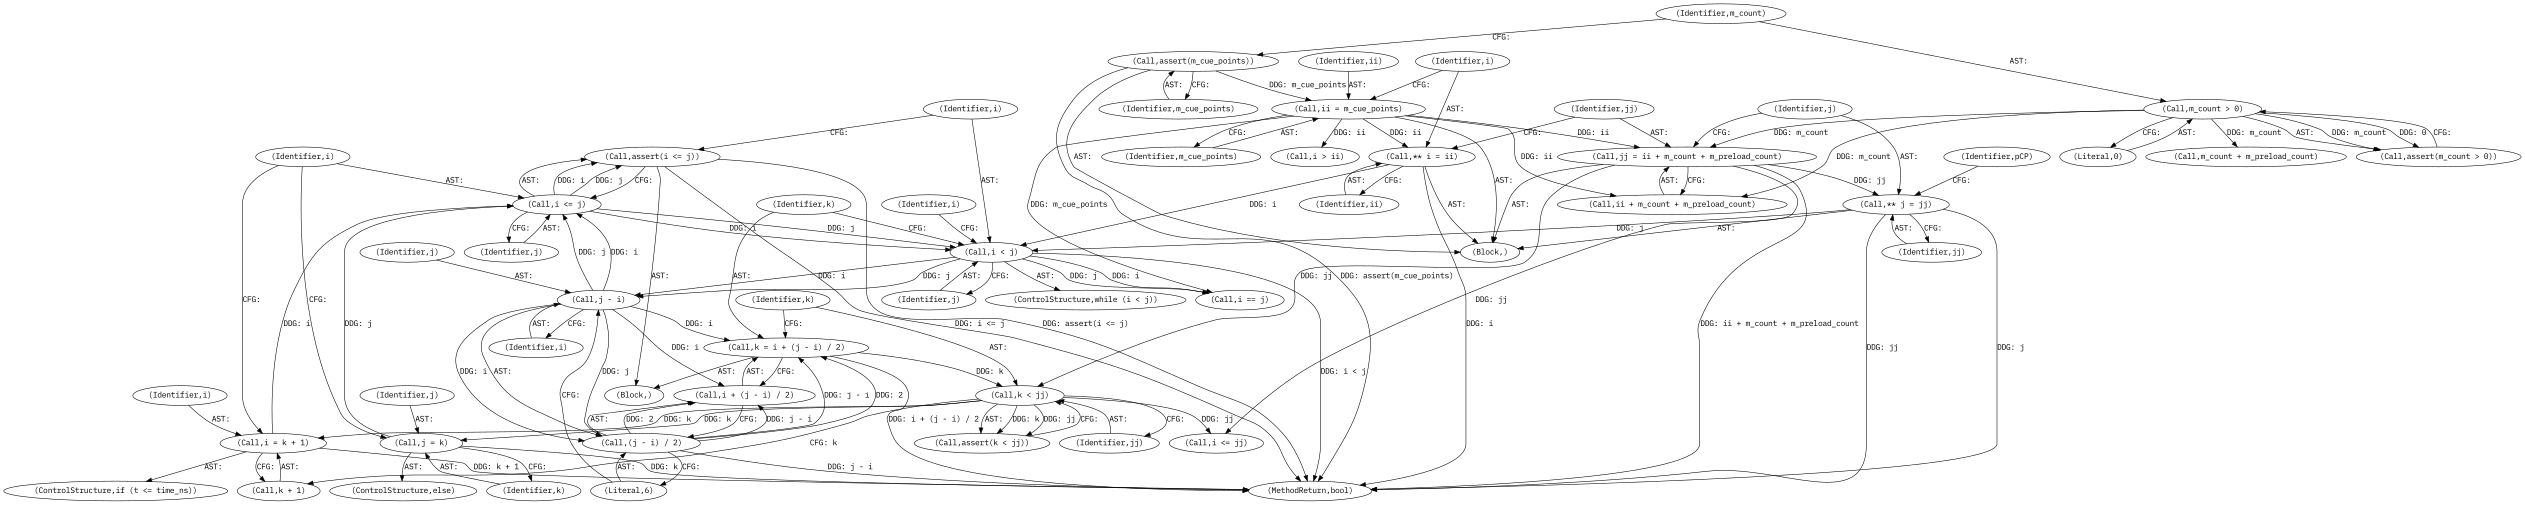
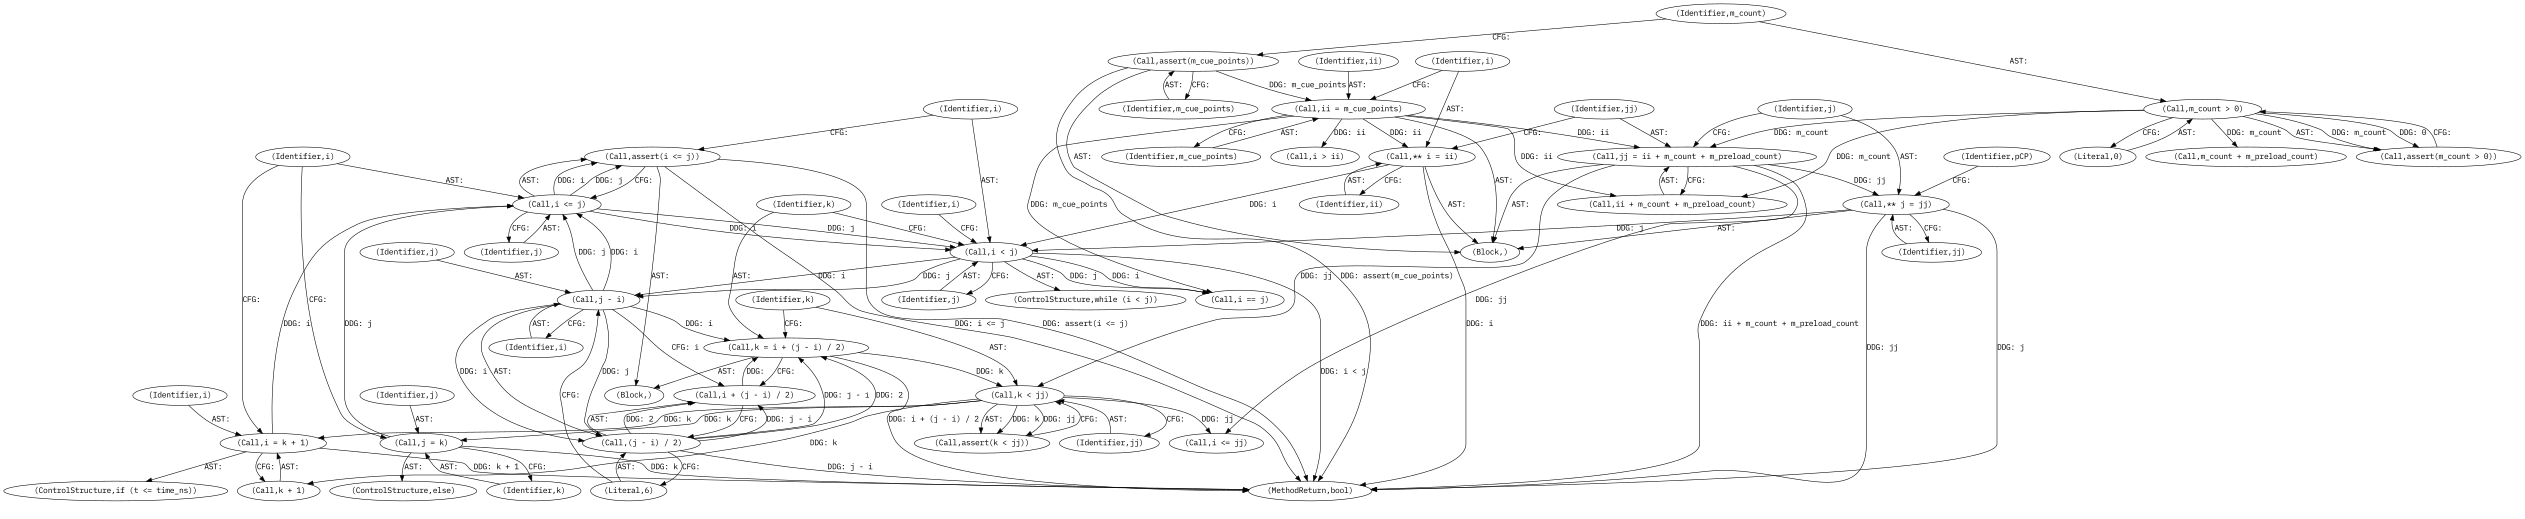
  digraph {
    fontname="IBM Plex Mono"
    node [fontname="IBM Plex Mono"]
    edge [fontname="IBM Plex Mono"]
    n1 [label="(Call,assert(i <= j))"]
    n2 [label="(Call,i <= j)"]
    n3 [label="(MethodReturn,bool)"]
    n4 [label="(Block,)"]
    n5 [label="(Call,i < j)"]
    n6 [label="(Identifier,j)"]
    n7 [label="(Call,j - i)"]
    n8 [label="(Call,i == j)"]
    n9 [label="(Identifier,j)"]
    n10 [label="(ControlStructure,while (i < j))"]
    n11 [label="(Call,i = k + 1)"]
    n12 [label="(Call,k + 1)"]
    n13 [label="(ControlStructure,if (t <= time_ns))"]
    n14 [label="(Call,k < jj)"]
    n15 [label="(Call,j = k)"]
    n16 [label="(Identifier,jj)"]
    n17 [label="(Call,assert(k < jj))"]
    n18 [label="(Call,i <= jj)"]
    n19 [label="(Identifier,k)"]
    n20 [label="(ControlStructure,else)"]
    n21 [label="(Call,k = i + (j - i) / 2)"]
    n22 [label="(Call,i + (j - i) / 2)"]
    n23 [label="(Call,(j - i) / 2)"]
    n24 [label="(Identifier,i)"]
    n25 [label="(Literal,6)"]
    n26 [label="(Call,** i = ii)"]
    n27 [label="(Identifier,ii)"]
    n28 [label="(Block,)"]
    n29 [label="(Call,ii = m_cue_points)"]
    n30 [label="(Call,jj = ii + m_count + m_preload_count)"]
    n31 [label="(Call,ii + m_count + m_preload_count)"]
    n32 [label="(Identifier,m_cue_points)"]
    n33 [label="(Call,i > ii)"]
    n34 [label="(Call,** j = jj)"]
    n35 [label="(Call,assert(m_cue_points))"]
    n36 [label="(Identifier,m_cue_points)"]
    n37 [label="(Identifier,jj)"]
    n38 [label="(Call,m_count > 0)"]
    n39 [label="(Call,assert(m_count > 0))"]
    n40 [label="(Literal,0)"]
    n41 [label="(Call,m_count + m_preload_count)"]
    n42 [label="(Identifier,j)"]
    n43 [label="(Identifier,ii)"]
    n44 [label="(Identifier,j)"]
    n45 [label="(Identifier,i)"]
    n46 [label="(Identifier,j)"]
    n47 [label="(Identifier,i)"]
    n48 [label="(Identifier,i)"]
    n49 [label="(Identifier,k)"]
    n50 [label="(Identifier,jj)"]
    n51 [label="(Identifier,m_count)"]
    n52 [label="(Identifier,i)"]
    n53 [label="(Identifier,pCP)"]
    n54 [label="(Identifier,k)"]
    n55 [label="(Identifier,i)"]
    n1 -> n2 [label="CFG: "]
    n1 -> n3 [label="DDG: i <= j"]
    n1 -> n3 [label="DDG: assert(i <= j)"]
    n1 -> n4 [label="AST: "]
    n2 -> n1 [label="AST: "]
    n2 -> n1 [label="DDG: i"]
    n2 -> n1 [label="DDG: j"]
    n2 -> n5 [label="DDG: i"]
    n2 -> n5 [label="DDG: j"]
    n2 -> n6 [label="CFG: "]
    n5 -> n3 [label="DDG: i < j"]
    n5 -> n7 [label="DDG: j"]
    n5 -> n7 [label="DDG: i"]
    n5 -> n8 [label="DDG: i"]
    n5 -> n8 [label="DDG: j"]
    n5 -> n9 [label="CFG: "]
    n5 -> n10 [label="AST: "]
    n6 -> n2 [label="AST: "]
    n7 -> n2 [label="DDG: i"]
    n7 -> n2 [label="DDG: j"]
    n7 -> n21 [label="DDG: i"]
-   n7 -> n22 [label="DDG: i"]
+   n7 -> n22 [label="CFG: i"]
    n7 -> n23 [label="AST: "]
    n7 -> n23 [label="DDG: j"]
    n7 -> n23 [label="DDG: i"]
    n7 -> n24 [label="CFG: "]
    n9 -> n5 [label="AST: "]
    n11 -> n2 [label="DDG: i"]
    n11 -> n3 [label="DDG: k + 1"]
    n11 -> n12 [label="CFG: "]
    n11 -> n13 [label="AST: "]
    n12 -> n11 [label="AST: "]
    n14 -> n11 [label="DDG: k"]
-   n14 -> n12 [label="CFG: k"]
+   n14 -> n12 [label="DDG: k"]
    n14 -> n15 [label="DDG: k"]
    n14 -> n16 [label="CFG: "]
    n14 -> n17 [label="AST: "]
    n14 -> n17 [label="DDG: k"]
    n14 -> n17 [label="DDG: jj"]
    n14 -> n18 [label="DDG: jj"]
    n15 -> n2 [label="DDG: j"]
    n15 -> n3 [label="DDG: k"]
    n15 -> n19 [label="CFG: "]
    n15 -> n20 [label="AST: "]
    n16 -> n14 [label="AST: "]
    n17 -> n14 [label="CFG: "]
    n19 -> n15 [label="AST: "]
    n21 -> n3 [label="DDG: i + (j - i) / 2"]
    n21 -> n4 [label="AST: "]
    n21 -> n14 [label="DDG: k"]
    n21 -> n22 [label="CFG: "]
-   n22 -> n21 [label="AST: "]
+   n22 -> n21 [label="DDG: "]
    n22 -> n23 [label="CFG: "]
    n23 -> n3 [label="DDG: j - i"]
    n23 -> n21 [label="DDG: j - i"]
    n23 -> n21 [label="DDG: 2"]
    n23 -> n22 [label="AST: "]
    n23 -> n22 [label="DDG: j - i"]
    n23 -> n22 [label="DDG: 2"]
    n23 -> n25 [label="CFG: "]
    n24 -> n7 [label="AST: "]
    n25 -> n7 [label="CFG: "]
    n25 -> n23 [label="AST: "]
    n26 -> n3 [label="DDG: i"]
    n26 -> n5 [label="DDG: i"]
    n26 -> n27 [label="CFG: "]
    n26 -> n28 [label="AST: "]
    n27 -> n26 [label="AST: "]
    n29 -> n8 [label="DDG: m_cue_points"]
    n29 -> n26 [label="DDG: ii"]
    n29 -> n28 [label="AST: "]
    n29 -> n30 [label="DDG: ii"]
    n29 -> n31 [label="DDG: ii"]
    n29 -> n32 [label="CFG: "]
    n29 -> n33 [label="DDG: ii"]
    n30 -> n3 [label="DDG: ii + m_count + m_preload_count"]
    n30 -> n14 [label="DDG: jj"]
    n30 -> n18 [label="DDG: jj"]
    n30 -> n28 [label="AST: "]
    n30 -> n31 [label="CFG: "]
    n30 -> n34 [label="DDG: jj"]
    n31 -> n30 [label="AST: "]
    n32 -> n29 [label="AST: "]
    n34 -> n3 [label="DDG: jj"]
    n34 -> n3 [label="DDG: j"]
    n34 -> n5 [label="DDG: j"]
    n34 -> n28 [label="AST: "]
    n34 -> n37 [label="CFG: "]
    n35 -> n3 [label="DDG: assert(m_cue_points)"]
    n35 -> n28 [label="AST: "]
    n35 -> n29 [label="DDG: m_cue_points"]
    n35 -> n36 [label="CFG: "]
    n36 -> n35 [label="AST: "]
    n37 -> n34 [label="AST: "]
    n38 -> n30 [label="DDG: m_count"]
    n38 -> n31 [label="DDG: m_count"]
    n38 -> n39 [label="AST: "]
    n38 -> n39 [label="DDG: m_count"]
    n38 -> n39 [label="DDG: 0"]
    n38 -> n40 [label="CFG: "]
    n38 -> n41 [label="DDG: m_count"]
    n39 -> n38 [label="CFG: "]
    n40 -> n38 [label="AST: "]
    n42 -> n30 [label="CFG: "]
    n42 -> n34 [label="AST: "]
    n43 -> n29 [label="AST: "]
    n44 -> n7 [label="AST: "]
    n45 -> n2 [label="AST: "]
    n45 -> n11 [label="CFG: "]
    n45 -> n15 [label="CFG: "]
    n46 -> n15 [label="AST: "]
    n47 -> n11 [label="AST: "]
    n48 -> n26 [label="AST: "]
    n48 -> n29 [label="CFG: "]
    n49 -> n5 [label="CFG: "]
    n49 -> n21 [label="AST: "]
    n50 -> n26 [label="CFG: "]
    n50 -> n30 [label="AST: "]
    n51 -> n35 [label="CFG: "]
    n51 -> n38 [label="AST: "]
    n52 -> n1 [label="CFG: "]
    n52 -> n5 [label="AST: "]
    n53 -> n34 [label="CFG: "]
    n54 -> n14 [label="AST: "]
    n54 -> n21 [label="CFG: "]
    n55 -> n5 [label="CFG: "]
  }
